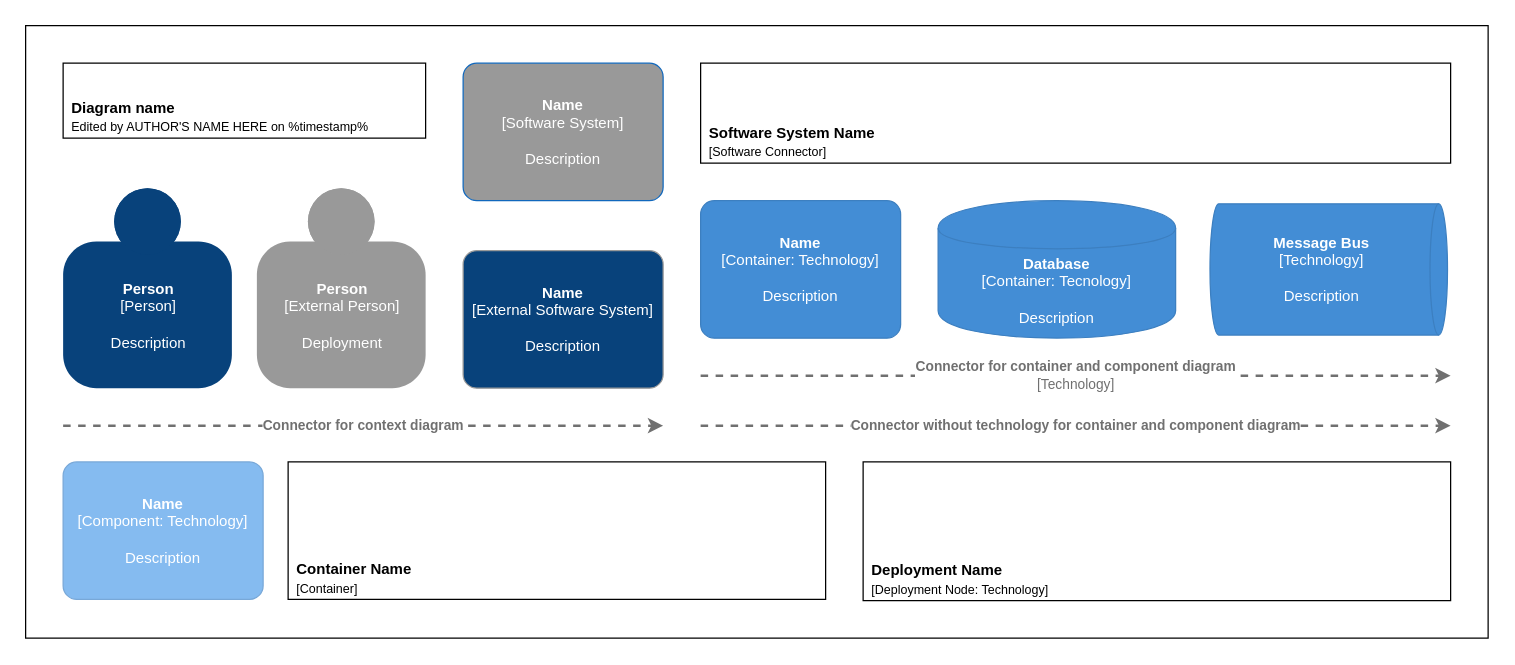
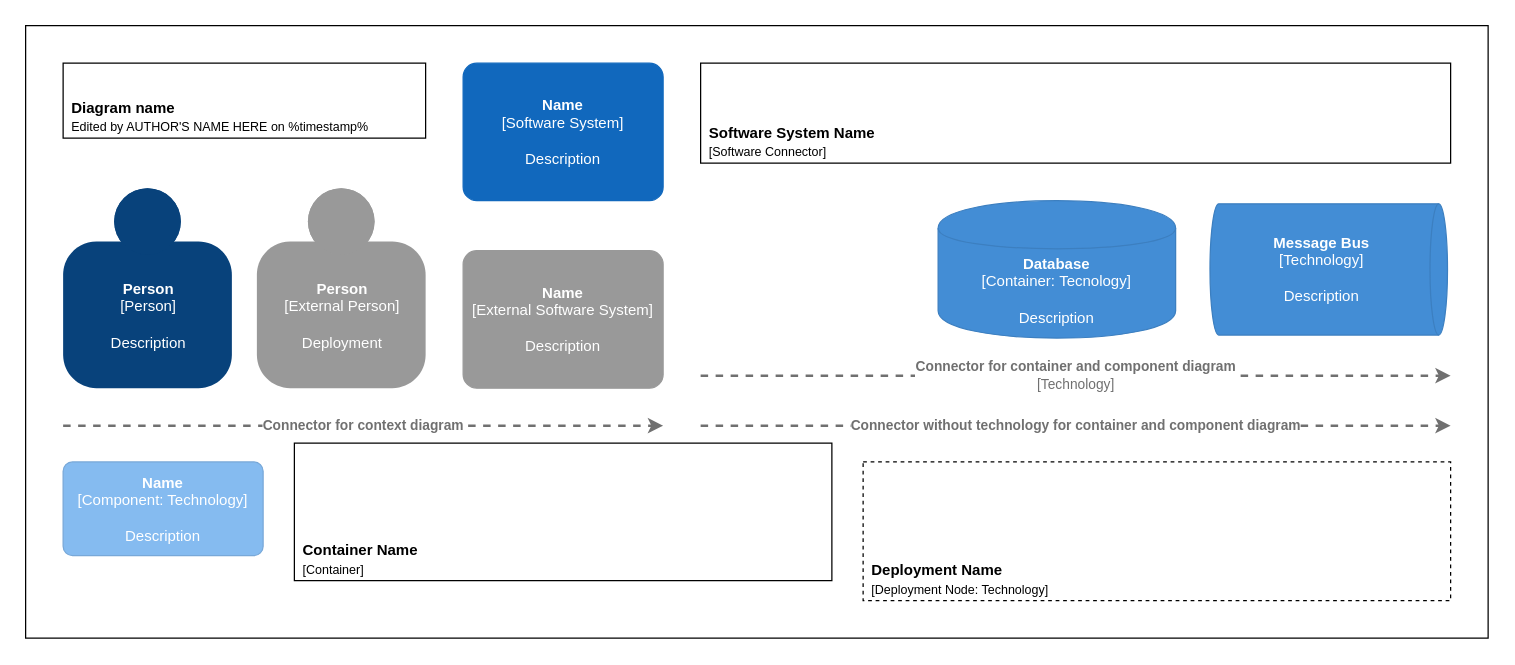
  <mxCell id="0" />
  <mxCell id="1" parent="0" />
  <mxCell id="2" value="" style="rounded=0;whiteSpace=wrap;html=1;comic=0;fillColor=#FFFFFF;align=left;" vertex="1" parent="1"><mxGeometry y="20" width="1170" height="490" as="geometry" x="20" /></mxCell>
  <mxCell id="3" value="&lt;font&gt;&lt;b&gt;Diagram name&lt;br&gt;&lt;/b&gt;&lt;font size=&quot;1&quot;&gt;Edited by AUTHOR'S NAME HERE on %timestamp%&lt;/font&gt;&lt;/font&gt;" style="rounded=0;whiteSpace=wrap;html=1;strokeColor=#000000;fillColor=#FFFFFF;fontColor=#000000;align=left;spacingLeft=5;verticalAlign=bottom;metaEdit=1;metaData={&quot;c4_0_type&quot;:{&quot;editable&quot;:false}};editable=1;comic=0;" vertex="1" parent="1"><mxGeometry x="50" y="50" width="290" height="60" as="geometry" /></mxCell>
  <mxCell id="4" value="&lt;b&gt;Person&lt;/b&gt;&lt;div&gt;[Person]&lt;/div&gt;&lt;br&gt;&lt;div&gt;Description&lt;/div&gt;" style="html=1;dashed=0;whitespace=wrap;fillColor=#08427b;strokeColor=none;fontColor=#ffffff;shape=mxgraph.c4.person;align=center;metaEdit=1;points=[[0.5,0,0],[1,0.5,0],[1,0.75,0],[0.75,1,0],[0.5,1,0],[0.25,1,0],[0,0.75,0],[0,0.5,0]];metaData={&quot;c4_0_type&quot;:{&quot;editable&quot;:false}};rounded=0;comic=0;" vertex="1" parent="1"><mxGeometry x="50" y="150" width="135" height="160" as="geometry" /></mxCell>
  <mxCell id="5" value="&lt;b&gt;Person&lt;/b&gt;&lt;div&gt;[External Person]&lt;/div&gt;&lt;br&gt;&lt;div&gt;Deployment&lt;/div&gt;" style="html=1;dashed=0;whitespace=wrap;strokeColor=none;fontColor=#ffffff;shape=mxgraph.c4.person;align=center;metaEdit=1;points=[[0.5,0,0],[1,0.5,0],[1,0.75,0],[0.75,1,0],[0.5,1,0],[0.25,1,0],[0,0.75,0],[0,0.5,0]];metaData={&quot;c4_0_type&quot;:{&quot;editable&quot;:false}};fillColor=#999999;rounded=0;comic=0;" vertex="1" parent="1"><mxGeometry x="205" y="150" width="135" height="160" as="geometry" /></mxCell>
- <mxCell id="6" value="&lt;b&gt;Name&lt;/b&gt;&lt;div&gt;[Software System]&lt;/div&gt;&lt;br&gt;&lt;div&gt;Description&lt;/div&gt;" style="rounded=1;whiteSpace=wrap;html=1;labelBackgroundColor=none;fillColor=#999999;fontColor=#ffffff;align=center;arcSize=10;strokeColor=#1168BD;metaEdit=1;metaData={&quot;c4_0_type&quot;:{&quot;editable&quot;:false}};points=[[0.25,0,0],[0.5,0,0],[0.75,0,0],[1,0.25,0],[1,0.5,0],[1,0.75,0],[0.75,1,0],[0.5,1,0],[0.25,1,0],[0,0.75,0],[0,0.5,0],[0,0.25,0]];comic=0;" vertex="1" parent="1"><mxGeometry x="370" y="50" width="160" height="110.0" as="geometry" /></mxCell>
- <mxCell id="7" value="&lt;b&gt;Name&lt;/b&gt;&lt;div&gt;[External Software System]&lt;/div&gt;&lt;br&gt;&lt;div&gt;Description&lt;/div&gt;" style="rounded=1;whiteSpace=wrap;html=1;labelBackgroundColor=none;fontColor=#ffffff;align=center;arcSize=10;metaEdit=1;metaData={&quot;c4_0_type&quot;:{&quot;editable&quot;:false}};points=[[0.25,0,0],[0.5,0,0],[0.75,0,0],[1,0.25,0],[1,0.5,0],[1,0.75,0],[0.75,1,0],[0.5,1,0],[0.25,1,0],[0,0.75,0],[0,0.5,0],[0,0.25,0]];fillColor=#08427b;strokeColor=#999999;comic=0;" vertex="1" parent="1"><mxGeometry x="370" y="200" width="160" height="110.0" as="geometry" /></mxCell>
+ <mxCell id="6" value="&lt;b&gt;Name&lt;/b&gt;&lt;div&gt;[Software System]&lt;/div&gt;&lt;br&gt;&lt;div&gt;Description&lt;/div&gt;" style="rounded=1;whiteSpace=wrap;html=1;labelBackgroundColor=none;fillColor=#1168BD;fontColor=#ffffff;align=center;arcSize=10;strokeColor=#1168BD;metaEdit=1;metaData={&quot;c4_0_type&quot;:{&quot;editable&quot;:false}};points=[[0.25,0,0],[0.5,0,0],[0.75,0,0],[1,0.25,0],[1,0.5,0],[1,0.75,0],[0.75,1,0],[0.5,1,0],[0.25,1,0],[0,0.75,0],[0,0.5,0],[0,0.25,0]];comic=0;" vertex="1" parent="1"><mxGeometry x="370" y="50" width="160" height="110.0" as="geometry" /></mxCell>
+ <mxCell id="7" value="&lt;b&gt;Name&lt;/b&gt;&lt;div&gt;[External Software System]&lt;/div&gt;&lt;br&gt;&lt;div&gt;Description&lt;/div&gt;" style="rounded=1;whiteSpace=wrap;html=1;labelBackgroundColor=none;fontColor=#ffffff;align=center;arcSize=10;metaEdit=1;metaData={&quot;c4_0_type&quot;:{&quot;editable&quot;:false}};points=[[0.25,0,0],[0.5,0,0],[0.75,0,0],[1,0.25,0],[1,0.5,0],[1,0.75,0],[0.75,1,0],[0.5,1,0],[0.25,1,0],[0,0.75,0],[0,0.5,0],[0,0.25,0]];fillColor=#999999;strokeColor=#999999;comic=0;" vertex="1" parent="1"><mxGeometry x="370" y="200" width="160" height="110.0" as="geometry" /></mxCell>
  <mxCell id="8" value="&lt;div style=&quot;text-align: left&quot;&gt;&lt;div style=&quot;text-align: center&quot;&gt;&lt;b&gt;Connector for context diagram&lt;/b&gt;&lt;/div&gt;&lt;/div&gt;" style="edgeStyle=none;rounded=0;html=1;jettySize=auto;orthogonalLoop=1;strokeColor=#707070;strokeWidth=2;fontColor=#707070;jumpStyle=none;dashed=1;metaEdit=1;metaData={&quot;c4_0_type&quot;:{&quot;editable&quot;:false}};" edge="1" parent="1"><mxGeometry width="160" relative="1" as="geometry"><mxPoint x="50" y="340" as="sourcePoint" /><mxPoint x="530" y="340" as="targetPoint" /></mxGeometry></mxCell>
  <mxCell id="9" value="&lt;font&gt;&lt;b&gt;Software System Name&lt;br&gt;&lt;/b&gt;&lt;font size=&quot;1&quot;&gt;[Software Connector]&lt;/font&gt;&lt;/font&gt;" style="rounded=0;whiteSpace=wrap;html=1;strokeColor=#000000;fillColor=#FFFFFF;fontColor=#000000;align=left;spacingLeft=5;verticalAlign=bottom;metaEdit=1;metaData={&quot;c4_0_type&quot;:{&quot;editable&quot;:false}};comic=0;" vertex="1" parent="1"><mxGeometry x="560" y="50" width="600" height="80" as="geometry" /></mxCell>
- <mxCell id="10" value="&lt;b&gt;Name&lt;/b&gt;&lt;div&gt;[Container: Technology]&lt;/div&gt;&lt;br&gt;&lt;div&gt;Description&lt;/div&gt;" style="rounded=1;whiteSpace=wrap;html=1;labelBackgroundColor=none;fillColor=#438DD5;fontColor=#ffffff;align=center;arcSize=10;strokeColor=#3C7FC0;metaEdit=1;metaData={&quot;c4_0_type&quot;:{&quot;editable&quot;:false}};points=[[0.25,0,0],[0.5,0,0],[0.75,0,0],[1,0.25,0],[1,0.5,0],[1,0.75,0],[0.75,1,0],[0.5,1,0],[0.25,1,0],[0,0.75,0],[0,0.5,0],[0,0.25,0]];comic=0;" vertex="1" parent="1"><mxGeometry x="560" y="160" width="160" height="110.0" as="geometry" /></mxCell>
  <mxCell id="11" value="&lt;b&gt;Database&lt;/b&gt;&lt;div&gt;[Container:&amp;nbsp;Tecnology]&lt;/div&gt;&lt;br&gt;&lt;div&gt;Description&lt;/div&gt;" style="shape=cylinder;whiteSpace=wrap;html=1;boundedLbl=1;rounded=0;labelBackgroundColor=none;fillColor=#438DD5;fontSize=12;fontColor=#ffffff;align=center;strokeColor=#3C7FC0;metaEdit=1;points=[[0.5,0,0],[1,0.25,0],[1,0.5,0],[1,0.75,0],[0.5,1,0],[0,0.75,0],[0,0.5,0],[0,0.25,0]];metaData={&quot;c4_0_type&quot;:{&quot;editable&quot;:false}};rotation=0;horizontal=1;comic=0;" vertex="1" parent="1"><mxGeometry x="750" y="160" width="190" height="110" as="geometry" /></mxCell>
  <mxCell id="12" value="&lt;b&gt;Message Bus&lt;br&gt;&lt;/b&gt;[Technology]&lt;br&gt;&lt;br&gt;Description" style="shape=cylinder3;whiteSpace=wrap;html=1;boundedLbl=1;backgroundOutline=1;size=7;fontSize=12;align=center;fillColor=#438DD5;strokeColor=#3C7FC0;rotation=90;horizontal=0;direction=east;fontColor=#FFFFFF;metaEdit=1;metaData={&quot;c4_0_type&quot;:{&quot;editable&quot;:false}};rounded=0;comic=0;" vertex="1" parent="1"><mxGeometry x="1010" y="120" width="105" height="190" as="geometry" /></mxCell>
  <mxCell id="13" value="&lt;div style=&quot;text-align: left&quot;&gt;&lt;div style=&quot;text-align: center&quot;&gt;&lt;b&gt;Connector for container and component diagram&lt;/b&gt;&lt;/div&gt;&lt;div style=&quot;text-align: center&quot;&gt;[Technology]&lt;/div&gt;&lt;/div&gt;" style="edgeStyle=none;rounded=0;html=1;jettySize=auto;orthogonalLoop=1;strokeColor=#707070;strokeWidth=2;fontColor=#707070;jumpStyle=none;dashed=1;metaEdit=1;metaData={&quot;c4_0_type&quot;:{&quot;editable&quot;:false}};" edge="1" parent="1"><mxGeometry width="160" relative="1" as="geometry"><mxPoint x="560" y="300" as="sourcePoint" /><mxPoint x="1160" y="300" as="targetPoint" /></mxGeometry></mxCell>
  <mxCell id="14" value="&lt;div style=&quot;text-align: left&quot;&gt;&lt;div style=&quot;text-align: center&quot;&gt;&lt;b&gt;Connector without technology for container and component diagram&lt;/b&gt;&lt;/div&gt;&lt;/div&gt;" style="edgeStyle=none;rounded=0;html=1;jettySize=auto;orthogonalLoop=1;strokeColor=#707070;strokeWidth=2;fontColor=#707070;jumpStyle=none;dashed=1;metaEdit=1;metaData={&quot;c4_0_type&quot;:{&quot;editable&quot;:false}};" edge="1" parent="1"><mxGeometry width="160" relative="1" as="geometry"><mxPoint x="560" y="340" as="sourcePoint" /><mxPoint x="1160" y="340" as="targetPoint" /></mxGeometry></mxCell>
- <mxCell id="15" value="&lt;b&gt;Name&lt;/b&gt;&lt;div&gt;[Component: Technology]&lt;/div&gt;&lt;br&gt;&lt;div&gt;Description&lt;/div&gt;" style="rounded=1;whiteSpace=wrap;html=1;labelBackgroundColor=none;fillColor=#85BBF0;fontColor=#ffffff;align=center;arcSize=10;strokeColor=#78A8D8;metaEdit=0;metaData={&quot;c4_0_type&quot;:{&quot;editable&quot;:true}};points=[[0.25,0,0],[0.5,0,0],[0.75,0,0],[1,0.25,0],[1,0.5,0],[1,0.75,0],[0.75,1,0],[0.5,1,0],[0.25,1,0],[0,0.75,0],[0,0.5,0],[0,0.25,0]];comic=0;" vertex="1" parent="1"><mxGeometry x="50" y="369" width="160" height="110.0" as="geometry" /></mxCell>
- <mxCell id="16" value="&lt;font&gt;&lt;b&gt;Container Name&lt;br&gt;&lt;/b&gt;&lt;font size=&quot;1&quot;&gt;[Container]&lt;/font&gt;&lt;/font&gt;" style="rounded=0;whiteSpace=wrap;html=1;strokeColor=#000000;fillColor=#FFFFFF;fontColor=#000000;align=left;spacingLeft=5;verticalAlign=bottom;metaEdit=1;metaData={&quot;c4_0_type&quot;:{&quot;editable&quot;:false}};comic=0;" vertex="1" parent="1"><mxGeometry x="230" y="369" width="430" height="110" as="geometry" /></mxCell>
- <mxCell id="17" value="&lt;font&gt;&lt;b&gt;Deployment Name&lt;br&gt;&lt;/b&gt;&lt;font size=&quot;1&quot;&gt;[Deployment Node: Technology]&lt;/font&gt;&lt;/font&gt;" style="rounded=0;whiteSpace=wrap;html=1;strokeColor=#000000;fillColor=#FFFFFF;fontColor=#000000;align=left;spacingLeft=5;verticalAlign=bottom;metaEdit=1;metaData={&quot;c4_0_type&quot;:{&quot;editable&quot;:false}};comic=0;" vertex="1" parent="1"><mxGeometry x="690" y="369" width="470" height="111" as="geometry" /></mxCell>
+ <mxCell id="15" value="&lt;b&gt;Name&lt;/b&gt;&lt;div&gt;[Component: Technology]&lt;/div&gt;&lt;br&gt;&lt;div&gt;Description&lt;/div&gt;" style="rounded=1;whiteSpace=wrap;html=1;labelBackgroundColor=none;fillColor=#85BBF0;fontColor=#ffffff;align=center;arcSize=10;strokeColor=#78A8D8;metaEdit=0;metaData={&quot;c4_0_type&quot;:{&quot;editable&quot;:true}};points=[[0.25,0,0],[0.5,0,0],[0.75,0,0],[1,0.25,0],[1,0.5,0],[1,0.75,0],[0.75,1,0],[0.5,1,0],[0.25,1,0],[0,0.75,0],[0,0.5,0],[0,0.25,0]];comic=0;" vertex="1" parent="1"><mxGeometry x="50" y="369" width="160" height="75" as="geometry" /></mxCell>
+ <mxCell id="16" value="&lt;font&gt;&lt;b&gt;Container Name&lt;br&gt;&lt;/b&gt;&lt;font size=&quot;1&quot;&gt;[Container]&lt;/font&gt;&lt;/font&gt;" style="rounded=0;whiteSpace=wrap;html=1;strokeColor=#000000;fillColor=#FFFFFF;fontColor=#000000;align=left;spacingLeft=5;verticalAlign=bottom;metaEdit=1;metaData={&quot;c4_0_type&quot;:{&quot;editable&quot;:false}};comic=0;" vertex="1" parent="1"><mxGeometry x="235" y="354" width="430" height="110" as="geometry" /></mxCell>
+ <mxCell id="17" value="&lt;font&gt;&lt;b&gt;Deployment Name&lt;br&gt;&lt;/b&gt;&lt;font size=&quot;1&quot;&gt;[Deployment Node: Technology]&lt;/font&gt;&lt;/font&gt;" style="rounded=0;whiteSpace=wrap;html=1;strokeColor=#000000;fillColor=#FFFFFF;fontColor=#000000;align=left;spacingLeft=5;verticalAlign=bottom;metaEdit=1;metaData={&quot;c4_0_type&quot;:{&quot;editable&quot;:false}};comic=0;dashed=1;" vertex="1" parent="1"><mxGeometry x="690" y="369" width="470" height="111" as="geometry" /></mxCell>
